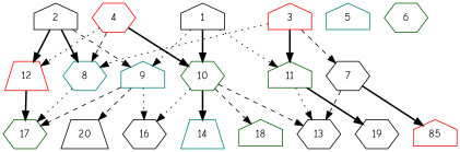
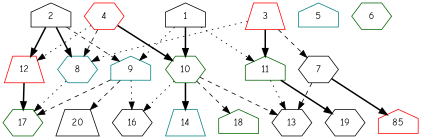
  digraph {
    fontname="Comic Neue"
    node [alpha=0.03 color=black fontname="Comic Neue" shape=hexagon]
    edge [fontname="Comic Neue" style=bold]
    1 [expect_size=19419136 shape=house]
    9 [alpha=0.13 color=teal expect_size=42135552 shape=house]
    10 [alpha=0.18 color=darkgreen expect_size=50341888]
    11 [alpha=0.19 color=darkgreen expect_size=47454208 shape=house]
    17 [alpha=0.19 color=darkgreen expect_size=41079808]
    16 [alpha=0.12 expect_size=16909312]
    20 [alpha=0.01 expect_size=35130368 shape=trapezium]
    13 [alpha=0.10 expect_size=11272192]
    14 [alpha=0.19 color=teal expect_size=36804608 shape=trapezium]
    18 [color=darkgreen expect_size=48455680 shape=house]
    19 [alpha=0.09 expect_size=52344832]
    2 [alpha=0.02 expect_size=45455360 shape=house]
    8 [alpha=0.02 color=teal expect_size=39511040]
    12 [alpha=0.07 color=red expect_size=6496256 shape=trapezium]
-   3 [alpha=0.11 color=red expect_size=24865792 shape=house]
+   3 [alpha=0.11 color=red expect_size=24865792 shape=trapezium]
    7 [expect_size=23426048]
    n17 [alpha=0.14 color=red expect_size=31856640 label=85 shape=house]
    4 [alpha=0.18 color=red expect_size=18322432]
    5 [alpha=0.14 color=teal expect_size=43878400 shape=house]
    6 [alpha=0.10 color=darkgreen expect_size=51780608]
    1 -> 9 [style=dotted]
    1 -> 10
    1 -> 11 [style=dotted]
    9 -> 17 [style=dashed]
    9 -> 16 [style=dotted]
    9 -> 20 [style=dashed]
    10 -> 16 [style=dotted]
    10 -> 13 [style=dashed]
    10 -> 14
    10 -> 18 [style=dashed]
    11 -> 13 [style=dotted]
    11 -> 19
    2 -> 9 [style=dashed]
    2 -> 8
    2 -> 12
    8 -> 17 [style=dotted]
    12 -> 17
    3 -> 11
    3 -> 8 [style=dotted]
    3 -> 7 [style=dashed]
    7 -> 13 [style=dashed]
    7 -> n17
    4 -> 10
    4 -> 8 [style=dashed]
    4 -> 12 [style=dotted]
  }
